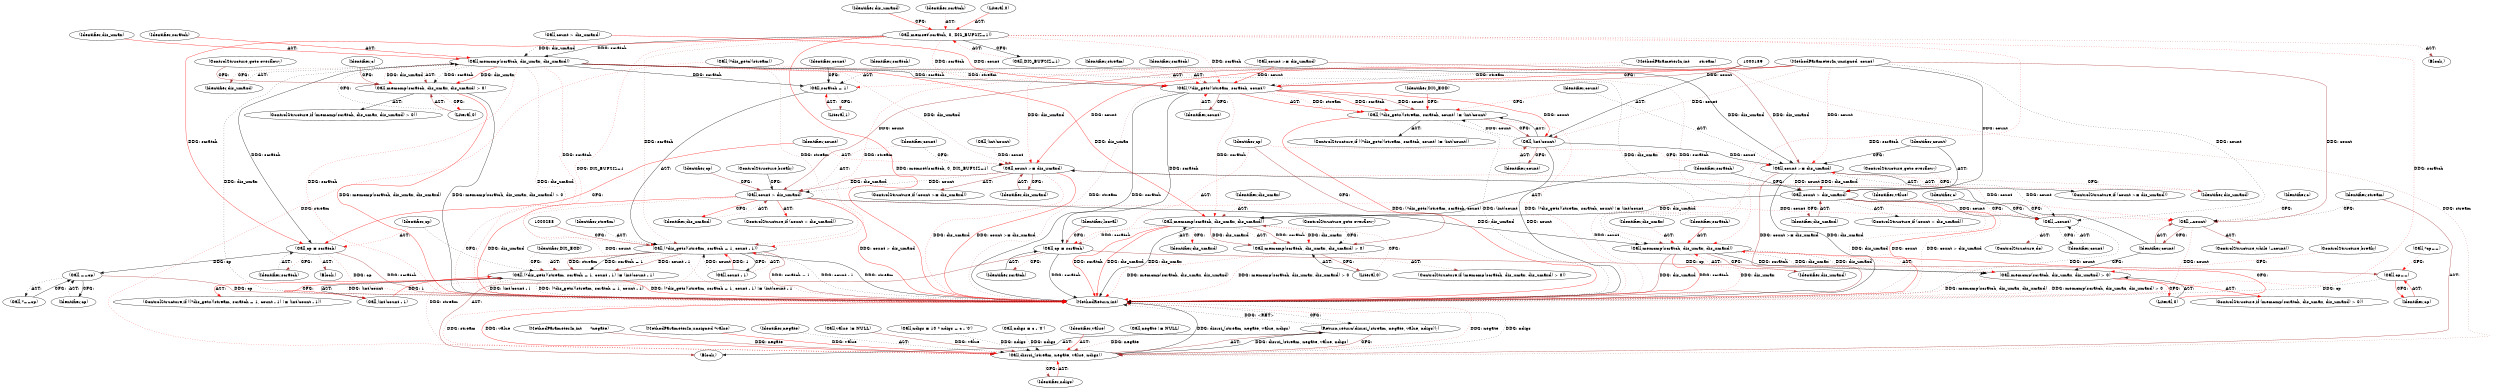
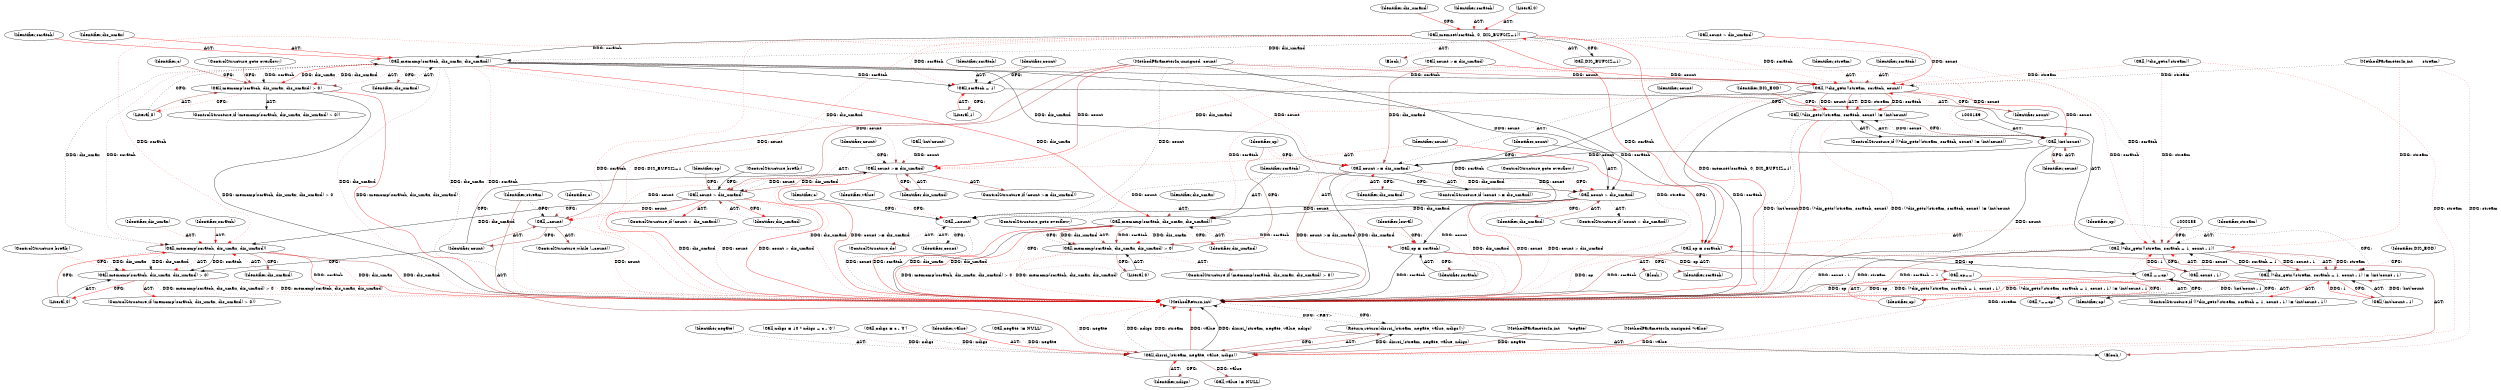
  digraph {
    edge [color=red style=solid]
    n1 [label="(Call,memset(scratch, 0, DIS_BUFSIZ+1))"]
    n2 [label="(Call,memcmp(scratch, dis_umax, dis_umaxd))"]
    n3 [label="(Call,(*dis_gets)(stream, scratch, count))"]
    n4 [label="(Call,(*dis_gets)(stream, scratch + 1, count - 1))"]
    n5 [label="(Call,scratch + 1)"]
    n6 [label="(Call,cp = scratch)"]
    n7 [label="(Call,memcmp(scratch, dis_umax, dis_umaxd))"]
    n8 [label="(MethodReturn,int)"]
    n9 [label="(Block,)"]
    n10 [label="(Call,DIS_BUFSIZ+1)"]
    n11 [label="(Call,memcmp(scratch, dis_umax, dis_umaxd) > 0)"]
    n12 [label="(Call,count >= dis_umaxd)"]
    n13 [label="(Call,memcmp(scratch, dis_umax, dis_umaxd))"]
    n14 [label="(Call,count >= dis_umaxd)"]
    n15 [label="(Identifier,dis_umaxd)"]
    n16 [label="(Call,(*dis_gets)(stream, scratch, count) != (int)count)"]
    n17 [label="(Call,(int)count)"]
    n18 [label="(Call,cp = scratch)"]
    n19 [label="(Identifier,count)"]
    n20 [label="(Call,(*dis_gets)(stream, scratch + 1, count - 1) != (int)count - 1)"]
    n21 [label="(Call,disrsi_(stream, negate, value, ndigs))"]
    n22 [label="(Call,count - 1)"]
    n23 [label="(Literal,1)"]
    n24 [label="(Call,++cp)"]
    n25 [label="(Identifier,scratch)"]
    n26 [label="(Block,)"]
    n27 [label="(Call,memcmp(scratch, dis_umax, dis_umaxd) > 0)"]
    n28 [label="(Identifier,dis_umaxd)"]
    n29 [label="(Return,return(disrsi_(stream, negate, value, ndigs));)"]
    n30 [label="(Literal,0)"]
    n31 [label="(ControlStructure,if (memcmp(scratch, dis_umax, dis_umaxd) > 0))"]
    n32 [label="(Call,count > dis_umaxd)"]
    n33 [label="(Call,--count)"]
    n34 [label="(Identifier,dis_umaxd)"]
    n35 [label="(ControlStructure,if (count >= dis_umaxd))"]
    n36 [label="(Call,memcmp(scratch, dis_umax, dis_umaxd) > 0)"]
    n37 [label="(Identifier,dis_umaxd)"]
    n38 [label="(Call,count > dis_umaxd)"]
    n39 [label="(Call,--count)"]
    n40 [label="(ControlStructure,if (count >= dis_umaxd))"]
    n41 [label="(Identifier,dis_umaxd)"]
    n42 [label="(ControlStructure,if ((*dis_gets)(stream, scratch, count) != (int)count))"]
    n43 [label="(Identifier,count)"]
    n44 [label="(Call,cp++)"]
    n45 [label="(Block,)"]
    n46 [label="(Identifier,scratch)"]
    n47 [label="(Identifier,dis_umaxd)"]
    n48 [label="(ControlStructure,if (count > dis_umaxd))"]
    n49 [label="(Identifier,count)"]
    n50 [label="(ControlStructure,do)"]
    n51 [label="(Literal,0)"]
    n52 [label="(ControlStructure,if (memcmp(scratch, dis_umax, dis_umaxd) > 0))"]
    n53 [label="(Identifier,cp)"]
-   n54 [label="(Call,*cp++)"]
    n55 [label="(ControlStructure,if ((*dis_gets)(stream, scratch + 1, count - 1) != (int)count - 1))"]
    n56 [label="(Call,(int)count - 1)"]
    n57 [label="(Identifier,ndigs)"]
    n58 [label="(Identifier,cp)"]
    n59 [label="(Call,*++cp)"]
    n60 [label="(ControlStructure,if (count > dis_umaxd))"]
    n61 [label="(Identifier,dis_umaxd)"]
    n62 [label="(ControlStructure,while (--count))"]
    n63 [label="(Identifier,count)"]
    n64 [label="(ControlStructure,if (memcmp(scratch, dis_umax, dis_umaxd) > 0))"]
    n65 [label="(Literal,0)"]
    n66 [label="(Call,(*dis_getc)(stream))"]
    n67 [label="(Identifier,c)"]
    n68 [label="(Identifier,c)"]
    n69 [label="(Identifier,dis_umaxd)"]
    n70 [label="(ControlStructure,break;)"]
    n71 [label="(MethodParameterIn,int      *negate)"]
    n72 [label="(Identifier,scratch)"]
    n73 [label="(Identifier,count)"]
    n74 [label="(Call,count > dis_umaxd)"]
    n75 [label="(Identifier,locval)"]
    n76 [label="(Identifier,count)"]
    n77 [label="(Identifier,cp)"]
    n78 [label="(MethodParameterIn,unsigned *value)"]
    n79 [label="(Identifier,stream)"]
    n80 [label="(Identifier,cp)"]
    n81 [label="(Identifier,stream)"]
    n82 [label="(Identifier,dis_umax)"]
    n83 [label="(Identifier,c)"]
    n84 [label="(Identifier,count)"]
    n85 [label="(MethodParameterIn,unsigned  count)"]
    n86 [label="(Identifier,negate)"]
    n87 [label="(Identifier,cp)"]
    n88 [label="(Call,value != NULL)"]
    n89 [label="(Identifier,count)"]
    n90 [label="(Call,ndigs = 10 * ndigs + c - '0')"]
    n91 [label="(ControlStructure,goto overflow;)"]
    n92 [label="(Call,ndigs = c - '0')"]
    n93 [label="(Identifier,scratch)"]
    n94 [label="(ControlStructure,goto overflow;)"]
    n95 [label="(Identifier,scratch)"]
    n96 [label="(Call,count >= dis_umaxd)"]
    n97 [label="(Identifier,scratch)"]
    n98 [label="(Identifier,value)"]
    n99 [label="(Literal,0)"]
    n100 [label="(Identifier,scratch)"]
    n101 [label="(ControlStructure,break;)"]
    n102 [label="(Call,(int)count)"]
    n103 [label="(Identifier,count)"]
    n104 [label="(Identifier,dis_umax)"]
    n105 [label="(Identifier,stream)"]
    n106 [label="(Identifier,DIS_EOD)"]
    n107 [label="(Identifier,value)"]
    n108 [label="(Identifier,DIS_EOD)"]
    n109 [label="(Identifier,dis_umax)"]
    n110 [label="(ControlStructure,goto overflow;)"]
    n111 [label="(Identifier,scratch)"]
    n112 [label="(Call,negate != NULL)"]
    n113 [label="(MethodParameterIn,int       stream)"]
    1000189
    1000288
    n1 -> n2 [color=black label="DDG: scratch"]
    n1 -> n3 [label="DDG: scratch" style=dotted]
    n1 -> n4 [color=brown label="DDG: scratch" style=dotted]
    n1 -> n5 [label="DDG: scratch" style=dotted]
    n1 -> n6 [label="DDG: scratch"]
    n1 -> n7 [label="DDG: scratch" style=dotted]
    n1 -> n8 [label="DDG: DIS_BUFSIZ+1" style=dotted]
    n1 -> n8 [label="DDG: memset(scratch, 0, DIS_BUFSIZ+1)"]
    n1 -> n8 [label="DDG: scratch" style=dotted]
    n1 -> n9 [color=brown label="AST: " style=dotted]
    n1 -> n10 [color=black label="CFG: "]
    n2 -> n3 [color=black label="DDG: scratch"]
    n2 -> n4 [label="DDG: scratch" style=dotted]
    n2 -> n5 [color=black label="DDG: scratch"]
    n2 -> n6 [color=black label="DDG: scratch"]
    n2 -> n7 [color=brown label="DDG: scratch" style=dotted]
    n2 -> n7 [color=black label="DDG: dis_umax" style=dotted]
    n2 -> n8 [color=black label="DDG: dis_umax" style=dotted]
    n2 -> n8 [label="DDG: scratch" style=dotted]
    n2 -> n8 [color=brown label="DDG: dis_umaxd" style=dotted]
    n2 -> n11 [color=brown label="AST: " style=dotted]
    n2 -> n11 [color=black label="DDG: scratch" style=dotted]
    n2 -> n11 [label="DDG: dis_umax"]
    n2 -> n11 [label="DDG: dis_umaxd" style=dotted]
    n2 -> n12 [color=black label="DDG: dis_umaxd"]
    n2 -> n13 [label="DDG: dis_umax"]
    n2 -> n14 [color=brown label="DDG: dis_umaxd" style=dotted]
    n2 -> n15 [color=brown label="CFG: " style=dotted]
    n3 -> n8 [color=black label="DDG: scratch"]
    n3 -> n8 [color=brown label="DDG: stream" style=dotted]
    n3 -> n13 [label="DDG: scratch" style=dotted]
    n3 -> n16 [label="AST: "]
    n3 -> n16 [label="DDG: stream" style=dotted]
    n3 -> n16 [label="DDG: scratch"]
    n3 -> n16 [color=brown label="DDG: count"]
    n3 -> n17 [label="DDG: count"]
    n3 -> n18 [color=black label="DDG: scratch"]
    n3 -> n19 [color=brown label="CFG: "]
    n4 -> n8 [color=brown label="DDG: scratch + 1"]
    n4 -> n8 [color=black label="DDG: count - 1" style=dotted]
    n4 -> n8 [color=black label="DDG: stream"]
    n4 -> n20 [color=brown label="AST: " style=dotted]
    n4 -> n20 [color=brown label="DDG: stream"]
    n4 -> n20 [color=black label="DDG: scratch + 1"]
    n4 -> n20 [color=brown label="DDG: count - 1"]
    n4 -> n21 [color=brown label="DDG: stream" style=dotted]
    n4 -> n22 [color=black label="CFG: "]
    n5 -> n4 [color=black label="AST: "]
    n5 -> n23 [color=brown label="CFG: " style=dotted]
    n6 -> n8 [color=brown label="DDG: scratch"]
    n6 -> n8 [label="DDG: cp" style=dotted]
    n6 -> n24 [color=black label="DDG: cp"]
    n6 -> n25 [color=brown label="CFG: " style=dotted]
    n6 -> n26 [color=brown label="AST: " style=dotted]
    n7 -> n8 [label="DDG: dis_umax" style=dotted]
    n7 -> n8 [color=brown label="DDG: dis_umaxd"]
    n7 -> n8 [label="DDG: scratch"]
    n7 -> n27 [label="AST: " style=dotted]
    n7 -> n27 [color=black label="DDG: scratch"]
    n7 -> n27 [color=black label="DDG: dis_umax" style=dotted]
    n7 -> n27 [color=black label="DDG: dis_umaxd" style=dotted]
    n7 -> n28 [color=brown label="CFG: "]
    n8 -> n29 [color=black label="CFG: " style=dotted]
    n10 -> n1 [label="AST: " style=dotted]
    n11 -> n8 [label="DDG: memcmp(scratch, dis_umax, dis_umaxd)"]
    n11 -> n8 [color=black label="DDG: memcmp(scratch, dis_umax, dis_umaxd) > 0"]
    n11 -> n30 [label="CFG: " style=dotted]
    n11 -> n31 [color=black label="AST: "]
    n12 -> n8 [color=brown label="DDG: count >= dis_umaxd"]
    n12 -> n8 [color=black label="DDG: dis_umaxd"]
    n12 -> n8 [color=brown label="DDG: count" style=dotted]
    n12 -> n32 [color=brown label="DDG: count" style=dotted]
    n12 -> n32 [label="DDG: dis_umaxd" style=dotted]
    n12 -> n33 [color=black label="DDG: count" style=dotted]
    n12 -> n34 [color=brown label="CFG: " style=dotted]
    n12 -> n35 [color=black label="AST: "]
    n13 -> n8 [label="DDG: dis_umaxd"]
    n13 -> n8 [color=black label="DDG: dis_umax"]
    n13 -> n8 [label="DDG: scratch"]
    n13 -> n18 [color=brown label="DDG: scratch" style=dotted]
    n13 -> n36 [color=brown label="AST: " style=dotted]
    n13 -> n36 [color=brown label="DDG: scratch"]
    n13 -> n36 [label="DDG: dis_umax" style=dotted]
    n13 -> n36 [color=brown label="DDG: dis_umaxd"]
    n13 -> n37 [label="CFG: " style=dotted]
    n14 -> n8 [label="DDG: count >= dis_umaxd"]
    n14 -> n8 [label="DDG: dis_umaxd" style=dotted]
    n14 -> n38 [color=black label="DDG: count" style=dotted]
    n14 -> n38 [color=brown label="DDG: dis_umaxd"]
    n14 -> n39 [label="DDG: count" style=dotted]
    n14 -> n40 [color=brown label="AST: "]
    n14 -> n41 [color=brown label="CFG: "]
    n15 -> n2 [color=black label="AST: " style=dotted]
    n16 -> n8 [color=black label="DDG: (int)count" style=dotted]
    n16 -> n8 [label="DDG: (*dis_gets)(stream, scratch, count)"]
    n16 -> n8 [label="DDG: (*dis_gets)(stream, scratch, count) != (int)count" style=dotted]
    n16 -> n17 [color=brown label="CFG: "]
    n16 -> n42 [color=black label="AST: "]
    n17 -> n8 [color=black label="DDG: count"]
    n17 -> n12 [color=black label="DDG: count"]
    n17 -> n16 [color=black label="AST: "]
    n17 -> n16 [color=black label="DDG: count" style=dotted]
    n17 -> n43 [color=brown label="CFG: "]
    n18 -> n8 [color=black label="DDG: scratch"]
    n18 -> n44 [color=brown label="DDG: cp"]
    n18 -> n45 [color=brown label="AST: "]
    n18 -> n46 [color=brown label="CFG: " style=dotted]
    n19 -> n3 [label="AST: " style=dotted]
    n20 -> n8 [color=black label="DDG: (int)count - 1" style=dotted]
    n20 -> n8 [color=black label="DDG: (*dis_gets)(stream, scratch + 1, count - 1)" style=dotted]
    n20 -> n8 [label="DDG: (*dis_gets)(stream, scratch + 1, count - 1) != (int)count - 1"]
    n20 -> n55 [label="AST: "]
    n20 -> n56 [label="CFG: "]
    n21 -> n8 [label="DDG: stream" style=dotted]
    n21 -> n8 [label="DDG: value"]
    n21 -> n8 [color=black label="DDG: disrsi_(stream, negate, value, ndigs)"]
    n21 -> n8 [label="DDG: negate" style=dotted]
    n21 -> n8 [color=black label="DDG: ndigs" style=dotted]
    n21 -> n29 [color=brown label="AST: "]
    n21 -> n29 [color=black label="DDG: disrsi_(stream, negate, value, ndigs)"]
    n21 -> n57 [color=brown label="CFG: " style=dotted]
    n22 -> n4 [label="AST: " style=dotted]
    n22 -> n4 [color=black label="DDG: count" style=dotted]
    n22 -> n4 [label="DDG: 1"]
    n23 -> n5 [label="AST: "]
    n24 -> n8 [color=brown label="DDG: cp"]
    n24 -> n58 [color=black label="CFG: "]
    n24 -> n59 [color=black label="AST: " style=dotted]
    n25 -> n6 [color=black label="AST: " style=dotted]
    n27 -> n8 [color=brown label="DDG: memcmp(scratch, dis_umax, dis_umaxd) > 0" style=dotted]
    n27 -> n8 [label="DDG: memcmp(scratch, dis_umax, dis_umaxd)" style=dotted]
    n27 -> n64 [label="AST: "]
    n27 -> n65 [label="CFG: "]
    n28 -> n7 [label="AST: " style=dotted]
    n29 -> n8 [color=black label="DDG: <RET>" style=dotted]
    n29 -> n21 [color=brown label="CFG: "]
    n29 -> n45 [color=black label="AST: "]
    n30 -> n2 [color=black label="CFG: " style=dotted]
    n30 -> n11 [color=brown label="AST: "]
    n32 -> n8 [label="DDG: count"]
    n32 -> n8 [color=brown label="DDG: count > dis_umaxd" style=dotted]
    n32 -> n8 [color=brown label="DDG: dis_umaxd" style=dotted]
    n32 -> n13 [color=black label="DDG: dis_umaxd"]
    n32 -> n33 [color=black label="DDG: count"]
    n32 -> n47 [color=brown label="CFG: " style=dotted]
    n32 -> n48 [color=black label="AST: " style=dotted]
    n33 -> n8 [color=black label="DDG: count" style=dotted]
    n33 -> n49 [color=black label="CFG: " style=dotted]
    n33 -> n50 [color=brown label="AST: " style=dotted]
    n34 -> n12 [label="AST: " style=dotted]
    n36 -> n8 [label="DDG: memcmp(scratch, dis_umax, dis_umaxd)" style=dotted]
    n36 -> n8 [label="DDG: memcmp(scratch, dis_umax, dis_umaxd) > 0" style=dotted]
    n36 -> n51 [color=brown label="CFG: "]
    n36 -> n52 [color=brown label="AST: " style=dotted]
    n37 -> n13 [color=black label="AST: " style=dotted]
    n38 -> n7 [color=black label="DDG: dis_umaxd"]
    n38 -> n8 [color=brown label="DDG: count" style=dotted]
    n38 -> n8 [label="DDG: count > dis_umaxd"]
    n38 -> n8 [label="DDG: dis_umaxd"]
    n38 -> n39 [label="DDG: count" style=dotted]
    n38 -> n60 [label="AST: "]
    n38 -> n61 [label="CFG: "]
    n39 -> n8 [label="DDG: count" style=dotted]
    n39 -> n62 [color=brown label="AST: "]
    n39 -> n63 [color=brown label="CFG: "]
    n41 -> n14 [color=brown label="AST: "]
    n43 -> n17 [color=brown label="AST: " style=dotted]
    n44 -> n8 [color=black label="DDG: cp" style=dotted]
    n44 -> n53 [label="CFG: "]
    n46 -> n18 [color=black label="AST: "]
    n47 -> n32 [color=brown label="AST: "]
    n49 -> n33 [color=black label="AST: " style=dotted]
    n51 -> n13 [color=brown label="CFG: " style=dotted]
    n51 -> n36 [color=black label="AST: "]
    n53 -> n44 [label="AST: "]
-   n54 -> n44 [label="CFG: " style=dotted]
    n56 -> n20 [color=black label="AST: "]
    n56 -> n20 [color=brown label="DDG: (int)count" style=dotted]
    n56 -> n20 [label="DDG: 1"]
    n57 -> n21 [label="AST: "]
    n58 -> n24 [color=black label="AST: " style=dotted]
    n59 -> n24 [color=black label="CFG: "]
    n61 -> n38 [color=brown label="AST: " style=dotted]
    n63 -> n14 [color=black label="CFG: "]
    n63 -> n27 [color=black label="CFG: "]
    n63 -> n39 [color=brown label="AST: "]
    n65 -> n7 [label="CFG: "]
    n65 -> n27 [color=black label="AST: "]
    n66 -> n3 [label="DDG: stream" style=dotted]
    n66 -> n4 [color=brown label="DDG: stream" style=dotted]
    n66 -> n21 [label="DDG: stream" style=dotted]
    n67 -> n39 [color=brown label="CFG: " style=dotted]
    n68 -> n33 [color=black label="CFG: "]
    n69 -> n1 [label="CFG: "]
    n70 -> n27 [label="CFG: " style=dotted]
    n71 -> n21 [color=brown label="DDG: negate"]
    n72 -> n1 [label="AST: " style=dotted]
    n73 -> n5 [color=black label="CFG: "]
    n74 -> n2 [color=black label="DDG: dis_umaxd" style=dotted]
    n74 -> n3 [label="DDG: count"]
    n75 -> n18 [color=brown label="CFG: "]
    n76 -> n6 [label="CFG: "]
    n76 -> n14 [label="AST: " style=dotted]
    n77 -> n38 [color=brown label="CFG: "]
    n78 -> n21 [label="DDG: value"]
    n79 -> n4 [color=black label="AST: " style=dotted]
    n80 -> n12 [label="CFG: " style=dotted]
    n80 -> n18 [label="AST: " style=dotted]
    n80 -> n36 [color=brown label="CFG: "]
    n81 -> n3 [label="AST: " style=dotted]
    n82 -> n2 [label="AST: "]
    n83 -> n11 [color=brown label="CFG: "]
    n84 -> n12 [color=black label="CFG: "]
    n84 -> n32 [color=black label="AST: "]
    n85 -> n3 [color=brown label="DDG: count"]
    n85 -> n12 [label="DDG: count" style=dotted]
    n85 -> n14 [label="DDG: count"]
    n85 -> n17 [color=brown label="DDG: count" style=dotted]
    n85 -> n32 [color=black label="DDG: count"]
    n85 -> n33 [color=black label="DDG: count" style=dotted]
    n85 -> n38 [color=brown label="DDG: count"]
    n85 -> n39 [color=brown label="DDG: count"]
    n86 -> n21 [color=black label="AST: " style=dotted]
    n87 -> n6 [label="AST: " style=dotted]
    n87 -> n20 [color=black label="CFG: " style=dotted]
-   n88 -> n21 [color=brown label="DDG: value"]
+   n21 -> n88 [color=brown label="DDG: value"]
    n89 -> n14 [color=black label="CFG: " style=dotted]
    n89 -> n38 [color=brown label="AST: " style=dotted]
-   n90 -> n21 [color=black label="DDG: ndigs" style=dotted]
+   n90 -> n21 [color=brown label="DDG: ndigs" style=dotted]
    n91 -> n36 [color=black label="CFG: " style=dotted]
    n92 -> n21 [color=black label="DDG: ndigs" style=dotted]
    n93 -> n5 [color=black label="AST: " style=dotted]
    n94 -> n11 [color=brown label="CFG: "]
    n95 -> n3 [color=brown label="AST: " style=dotted]
    n96 -> n3 [label="DDG: count"]
    n96 -> n12 [color=brown label="DDG: dis_umaxd"]
    n96 -> n14 [label="DDG: dis_umaxd" style=dotted]
    n97 -> n13 [color=black label="AST: "]
    n97 -> n32 [color=black label="CFG: "]
    n98 -> n21 [label="AST: "]
    n99 -> n1 [label="AST: "]
    n100 -> n2 [label="AST: "]
    n101 -> n38 [color=black label="CFG: "]
    n102 -> n14 [color=brown label="DDG: count" style=dotted]
    n103 -> n12 [color=black label="AST: " style=dotted]
    n103 -> n16 [label="CFG: " style=dotted]
    n104 -> n7 [label="AST: " style=dotted]
    n105 -> n21 [color=brown label="AST: "]
    n105 -> n39 [color=black label="CFG: " style=dotted]
    n106 -> n16 [label="CFG: "]
    n107 -> n33 [label="CFG: " style=dotted]
    n108 -> n20 [color=brown label="CFG: " style=dotted]
    n109 -> n13 [color=brown label="AST: " style=dotted]
    n110 -> n32 [label="CFG: " style=dotted]
    n111 -> n7 [label="AST: "]
    n112 -> n21 [color=brown label="DDG: negate" style=dotted]
    n113 -> n3 [color=black label="DDG: stream" style=dotted]
    n113 -> n4 [label="DDG: stream" style=dotted]
    n113 -> n21 [color=brown label="DDG: stream" style=dotted]
-   1000189 -> n3 [label="CFG: "]
    1000189 -> n17 [color=black label="AST: "]
    1000288 -> n4 [color=brown label="CFG: "]
  }
